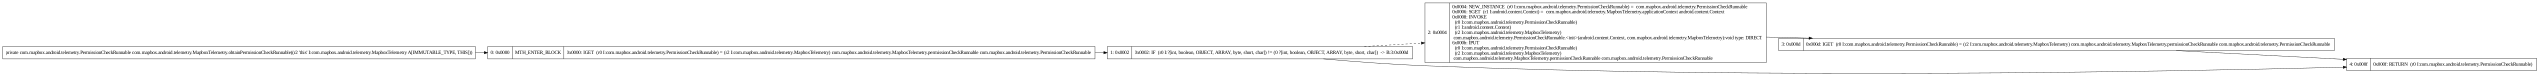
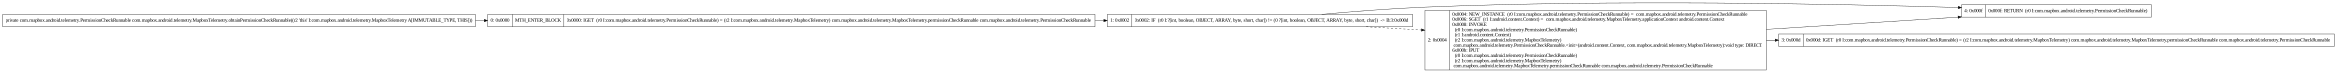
  digraph {
    fontname="Liberation Serif"
    rankdir=LR
    node [fontname="Liberation Serif" shape=record]
    edge [fontname="Liberation Serif"]
    n1 [label="{0\:\ 0x0000|MTH_ENTER_BLOCK\l|0x0000: IGET  (r0 I:com.mapbox.android.telemetry.PermissionCheckRunnable) = (r2 I:com.mapbox.android.telemetry.MapboxTelemetry) com.mapbox.android.telemetry.MapboxTelemetry.permissionCheckRunnable com.mapbox.android.telemetry.PermissionCheckRunnable \l}"]
    n2 [label="{1\:\ 0x0002|0x0002: IF  (r0 I:?[int, boolean, OBJECT, ARRAY, byte, short, char]) != (0 ?[int, boolean, OBJECT, ARRAY, byte, short, char])  \-\> B:3:0x000d \l}"]
    n3 [label="{2\:\ 0x0004|0x0004: NEW_INSTANCE  (r0 I:com.mapbox.android.telemetry.PermissionCheckRunnable) =  com.mapbox.android.telemetry.PermissionCheckRunnable \l0x0006: SGET  (r1 I:android.content.Context) =  com.mapbox.android.telemetry.MapboxTelemetry.applicationContext android.content.Context \l0x0008: INVOKE  \l  (r0 I:com.mapbox.android.telemetry.PermissionCheckRunnable)\l  (r1 I:android.content.Context)\l  (r2 I:com.mapbox.android.telemetry.MapboxTelemetry)\l com.mapbox.android.telemetry.PermissionCheckRunnable.\<init\>(android.content.Context, com.mapbox.android.telemetry.MapboxTelemetry):void type: DIRECT \l6x000b: IPUT  \l  (r0 I:com.mapbox.android.telemetry.PermissionCheckRunnable)\l  (r2 I:com.mapbox.android.telemetry.MapboxTelemetry)\l com.mapbox.android.telemetry.MapboxTelemetry.permissionCheckRunnable com.mapbox.android.telemetry.PermissionCheckRunnable \l}"]
    n4 [label="{4\:\ 0x000f|0x000f: RETURN  (r0 I:com.mapbox.android.telemetry.PermissionCheckRunnable) \l}"]
    n5 [label="{3\:\ 0x000d|0x000d: IGET  (r0 I:com.mapbox.android.telemetry.PermissionCheckRunnable) = (r2 I:com.mapbox.android.telemetry.MapboxTelemetry) com.mapbox.android.telemetry.MapboxTelemetry.permissionCheckRunnable com.mapbox.android.telemetry.PermissionCheckRunnable \l}"]
    n6 [label="{private com.mapbox.android.telemetry.PermissionCheckRunnable com.mapbox.android.telemetry.MapboxTelemetry.obtainPermissionCheckRunnable((r2 'this' I:com.mapbox.android.telemetry.MapboxTelemetry A[IMMUTABLE_TYPE, THIS])) }"]
    n1 -> n2
    n2 -> n3 [style=dashed]
    n2 -> n4
    n3 -> n5
-   n5 -> n4
+   n3 -> n4
    n6 -> n1
  }
